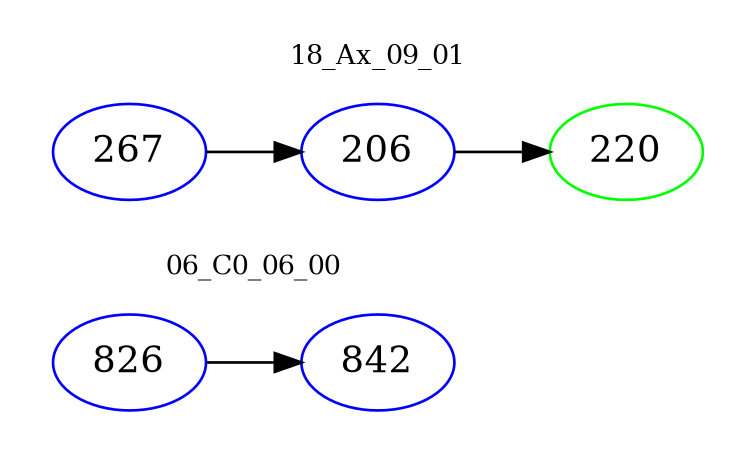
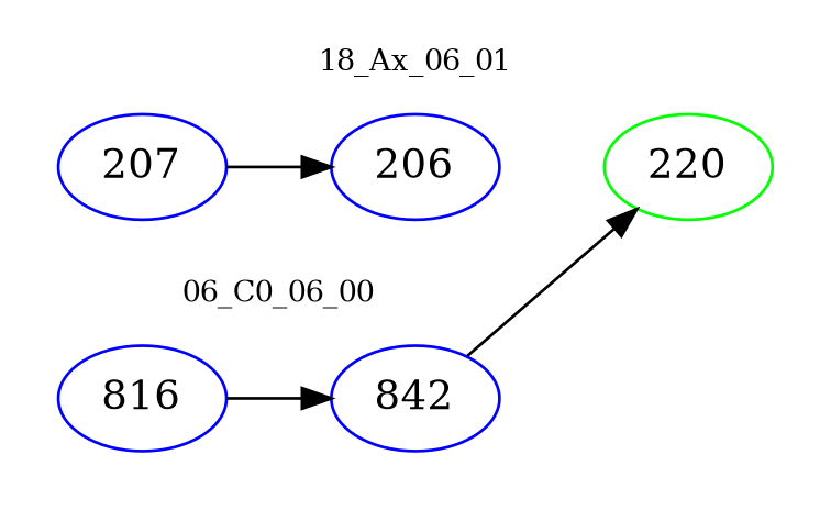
  digraph {
    rankdir=LR
    node [color=blue]
    edge [color=black]
-   n1 [label=267]
+   n1 [label=207]
    n2 [label=206]
    n3 [color=green label=220]
-   n4 [label=826]
+   n4 [label=816]
    n5 [label=842]
    subgraph cluster_1 {
      color=white
      fontsize=10
-     label="18_Ax_09_01"
+     label="18_Ax_06_01"
      n1
      n2
      n3
    }
    subgraph cluster_2 {
      color=white
      fontsize=10
      label="06_C0_06_00"
      n4
      n5
    }
    n1 -> n2
-   n2 -> n3
+   n5 -> n3
    n4 -> n5
  }
